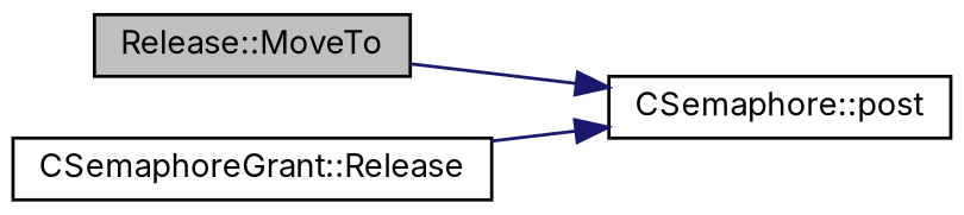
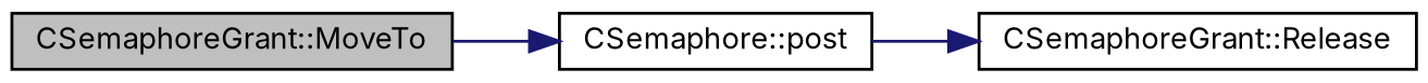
  digraph {
    fontname=Inter
    rankdir=LR
    node [color=black fillcolor=white fontname=Inter fontsize=10 shape=record style=filled]
    edge [color=midnightblue fontname=Inter fontsize=10 labelfontname=Helvetica labelfontsize=10 style=solid]
-   n1 [fillcolor=grey75 fontcolor=black height=0.2 label="Release::MoveTo" width=0.4]
+   n1 [fillcolor=grey75 fontcolor=black height=0.2 label="CSemaphoreGrant::MoveTo" width=0.4]
    n2 [height=0.2 label="CSemaphore::post" width=0.4]
    n3 [height=0.2 label="CSemaphoreGrant::Release" width=0.4]
    n1 -> n2
-   n3 -> n2
+   n2 -> n3
  }
